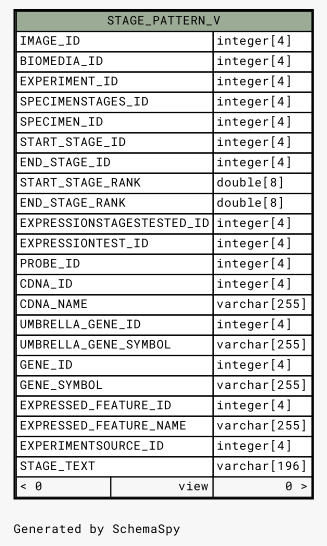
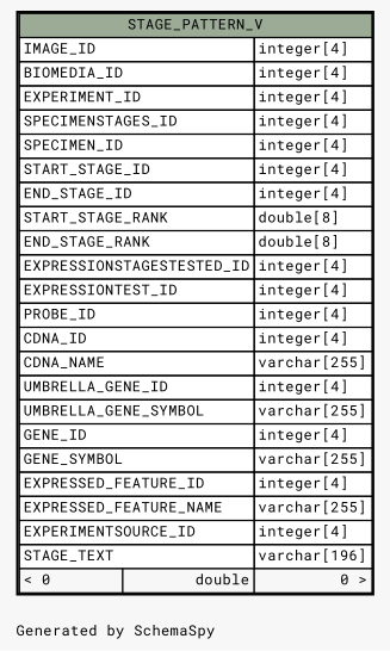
  digraph {
    bgcolor="#f7f7f7"
    fontname="Roboto Mono"
    fontsize=11
    label="\nGenerated by SchemaSpy"
    labeljust=l
    nodesep=0.18
    rankdir=RL
    ranksep=0.46
-   n1 [fontname="Roboto Mono" fontsize=11 label=<     <TABLE BORDER="2" CELLBORDER="1" CELLSPACING="0" BGCOLOR="#ffffff">       <TR><TD COLSPAN="3" BGCOLOR="#9bab96" ALIGN="CENTER">STAGE_PATTERN_V</TD></TR>       <TR><TD PORT="IMAGE_ID" COLSPAN="2" ALIGN="LEFT">IMAGE_ID</TD><TD PORT="IMAGE_ID.type" ALIGN="LEFT">integer[4]</TD></TR>       <TR><TD PORT="BIOMEDIA_ID" COLSPAN="2" ALIGN="LEFT">BIOMEDIA_ID</TD><TD PORT="BIOMEDIA_ID.type" ALIGN="LEFT">integer[4]</TD></TR>       <TR><TD PORT="EXPERIMENT_ID" COLSPAN="2" ALIGN="LEFT">EXPERIMENT_ID</TD><TD PORT="EXPERIMENT_ID.type" ALIGN="LEFT">integer[4]</TD></TR>       <TR><TD PORT="SPECIMENSTAGES_ID" COLSPAN="2" ALIGN="LEFT">SPECIMENSTAGES_ID</TD><TD PORT="SPECIMENSTAGES_ID.type" ALIGN="LEFT">integer[4]</TD></TR>       <TR><TD PORT="SPECIMEN_ID" COLSPAN="2" ALIGN="LEFT">SPECIMEN_ID</TD><TD PORT="SPECIMEN_ID.type" ALIGN="LEFT">integer[4]</TD></TR>       <TR><TD PORT="START_STAGE_ID" COLSPAN="2" ALIGN="LEFT">START_STAGE_ID</TD><TD PORT="START_STAGE_ID.type" ALIGN="LEFT">integer[4]</TD></TR>       <TR><TD PORT="END_STAGE_ID" COLSPAN="2" ALIGN="LEFT">END_STAGE_ID</TD><TD PORT="END_STAGE_ID.type" ALIGN="LEFT">integer[4]</TD></TR>       <TR><TD PORT="START_STAGE_RANK" COLSPAN="2" ALIGN="LEFT">START_STAGE_RANK</TD><TD PORT="START_STAGE_RANK.type" ALIGN="LEFT">double[8]</TD></TR>       <TR><TD PORT="END_STAGE_RANK" COLSPAN="2" ALIGN="LEFT">END_STAGE_RANK</TD><TD PORT="END_STAGE_RANK.type" ALIGN="LEFT">double[8]</TD></TR>       <TR><TD PORT="EXPRESSIONSTAGESTESTED_ID" COLSPAN="2" ALIGN="LEFT">EXPRESSIONSTAGESTESTED_ID</TD><TD PORT="EXPRESSIONSTAGESTESTED_ID.type" ALIGN="LEFT">integer[4]</TD></TR>       <TR><TD PORT="EXPRESSIONTEST_ID" COLSPAN="2" ALIGN="LEFT">EXPRESSIONTEST_ID</TD><TD PORT="EXPRESSIONTEST_ID.type" ALIGN="LEFT">integer[4]</TD></TR>       <TR><TD PORT="PROBE_ID" COLSPAN="2" ALIGN="LEFT">PROBE_ID</TD><TD PORT="PROBE_ID.type" ALIGN="LEFT">integer[4]</TD></TR>       <TR><TD PORT="CDNA_ID" COLSPAN="2" ALIGN="LEFT">CDNA_ID</TD><TD PORT="CDNA_ID.type" ALIGN="LEFT">integer[4]</TD></TR>       <TR><TD PORT="CDNA_NAME" COLSPAN="2" ALIGN="LEFT">CDNA_NAME</TD><TD PORT="CDNA_NAME.type" ALIGN="LEFT">varchar[255]</TD></TR>       <TR><TD PORT="UMBRELLA_GENE_ID" COLSPAN="2" ALIGN="LEFT">UMBRELLA_GENE_ID</TD><TD PORT="UMBRELLA_GENE_ID.type" ALIGN="LEFT">integer[4]</TD></TR>       <TR><TD PORT="UMBRELLA_GENE_SYMBOL" COLSPAN="2" ALIGN="LEFT">UMBRELLA_GENE_SYMBOL</TD><TD PORT="UMBRELLA_GENE_SYMBOL.type" ALIGN="LEFT">varchar[255]</TD></TR>       <TR><TD PORT="GENE_ID" COLSPAN="2" ALIGN="LEFT">GENE_ID</TD><TD PORT="GENE_ID.type" ALIGN="LEFT">integer[4]</TD></TR>       <TR><TD PORT="GENE_SYMBOL" COLSPAN="2" ALIGN="LEFT">GENE_SYMBOL</TD><TD PORT="GENE_SYMBOL.type" ALIGN="LEFT">varchar[255]</TD></TR>       <TR><TD PORT="EXPRESSED_FEATURE_ID" COLSPAN="2" ALIGN="LEFT">EXPRESSED_FEATURE_ID</TD><TD PORT="EXPRESSED_FEATURE_ID.type" ALIGN="LEFT">integer[4]</TD></TR>       <TR><TD PORT="EXPRESSED_FEATURE_NAME" COLSPAN="2" ALIGN="LEFT">EXPRESSED_FEATURE_NAME</TD><TD PORT="EXPRESSED_FEATURE_NAME.type" ALIGN="LEFT">varchar[255]</TD></TR>       <TR><TD PORT="EXPERIMENTSOURCE_ID" COLSPAN="2" ALIGN="LEFT">EXPERIMENTSOURCE_ID</TD><TD PORT="EXPERIMENTSOURCE_ID.type" ALIGN="LEFT">integer[4]</TD></TR>       <TR><TD PORT="STAGE_TEXT" COLSPAN="2" ALIGN="LEFT">STAGE_TEXT</TD><TD PORT="STAGE_TEXT.type" ALIGN="LEFT">varchar[196]</TD></TR>       <TR><TD ALIGN="LEFT" BGCOLOR="#f7f7f7">&lt; 0</TD><TD ALIGN="RIGHT" BGCOLOR="#f7f7f7">view</TD><TD ALIGN="RIGHT" BGCOLOR="#f7f7f7">0 &gt;</TD></TR>     </TABLE>> shape=plaintext]
+   n1 [fontname="Roboto Mono" fontsize=11 label=<     <TABLE BORDER="2" CELLBORDER="1" CELLSPACING="0" BGCOLOR="#ffffff">       <TR><TD COLSPAN="3" BGCOLOR="#9bab96" ALIGN="CENTER">STAGE_PATTERN_V</TD></TR>       <TR><TD PORT="IMAGE_ID" COLSPAN="2" ALIGN="LEFT">IMAGE_ID</TD><TD PORT="IMAGE_ID.type" ALIGN="LEFT">integer[4]</TD></TR>       <TR><TD PORT="BIOMEDIA_ID" COLSPAN="2" ALIGN="LEFT">BIOMEDIA_ID</TD><TD PORT="BIOMEDIA_ID.type" ALIGN="LEFT">integer[4]</TD></TR>       <TR><TD PORT="EXPERIMENT_ID" COLSPAN="2" ALIGN="LEFT">EXPERIMENT_ID</TD><TD PORT="EXPERIMENT_ID.type" ALIGN="LEFT">integer[4]</TD></TR>       <TR><TD PORT="SPECIMENSTAGES_ID" COLSPAN="2" ALIGN="LEFT">SPECIMENSTAGES_ID</TD><TD PORT="SPECIMENSTAGES_ID.type" ALIGN="LEFT">integer[4]</TD></TR>       <TR><TD PORT="SPECIMEN_ID" COLSPAN="2" ALIGN="LEFT">SPECIMEN_ID</TD><TD PORT="SPECIMEN_ID.type" ALIGN="LEFT">integer[4]</TD></TR>       <TR><TD PORT="START_STAGE_ID" COLSPAN="2" ALIGN="LEFT">START_STAGE_ID</TD><TD PORT="START_STAGE_ID.type" ALIGN="LEFT">integer[4]</TD></TR>       <TR><TD PORT="END_STAGE_ID" COLSPAN="2" ALIGN="LEFT">END_STAGE_ID</TD><TD PORT="END_STAGE_ID.type" ALIGN="LEFT">integer[4]</TD></TR>       <TR><TD PORT="START_STAGE_RANK" COLSPAN="2" ALIGN="LEFT">START_STAGE_RANK</TD><TD PORT="START_STAGE_RANK.type" ALIGN="LEFT">double[8]</TD></TR>       <TR><TD PORT="END_STAGE_RANK" COLSPAN="2" ALIGN="LEFT">END_STAGE_RANK</TD><TD PORT="END_STAGE_RANK.type" ALIGN="LEFT">double[8]</TD></TR>       <TR><TD PORT="EXPRESSIONSTAGESTESTED_ID" COLSPAN="2" ALIGN="LEFT">EXPRESSIONSTAGESTESTED_ID</TD><TD PORT="EXPRESSIONSTAGESTESTED_ID.type" ALIGN="LEFT">integer[4]</TD></TR>       <TR><TD PORT="EXPRESSIONTEST_ID" COLSPAN="2" ALIGN="LEFT">EXPRESSIONTEST_ID</TD><TD PORT="EXPRESSIONTEST_ID.type" ALIGN="LEFT">integer[4]</TD></TR>       <TR><TD PORT="PROBE_ID" COLSPAN="2" ALIGN="LEFT">PROBE_ID</TD><TD PORT="PROBE_ID.type" ALIGN="LEFT">integer[4]</TD></TR>       <TR><TD PORT="CDNA_ID" COLSPAN="2" ALIGN="LEFT">CDNA_ID</TD><TD PORT="CDNA_ID.type" ALIGN="LEFT">integer[4]</TD></TR>       <TR><TD PORT="CDNA_NAME" COLSPAN="2" ALIGN="LEFT">CDNA_NAME</TD><TD PORT="CDNA_NAME.type" ALIGN="LEFT">varchar[255]</TD></TR>       <TR><TD PORT="UMBRELLA_GENE_ID" COLSPAN="2" ALIGN="LEFT">UMBRELLA_GENE_ID</TD><TD PORT="UMBRELLA_GENE_ID.type" ALIGN="LEFT">integer[4]</TD></TR>       <TR><TD PORT="UMBRELLA_GENE_SYMBOL" COLSPAN="2" ALIGN="LEFT">UMBRELLA_GENE_SYMBOL</TD><TD PORT="UMBRELLA_GENE_SYMBOL.type" ALIGN="LEFT">varchar[255]</TD></TR>       <TR><TD PORT="GENE_ID" COLSPAN="2" ALIGN="LEFT">GENE_ID</TD><TD PORT="GENE_ID.type" ALIGN="LEFT">integer[4]</TD></TR>       <TR><TD PORT="GENE_SYMBOL" COLSPAN="2" ALIGN="LEFT">GENE_SYMBOL</TD><TD PORT="GENE_SYMBOL.type" ALIGN="LEFT">varchar[255]</TD></TR>       <TR><TD PORT="EXPRESSED_FEATURE_ID" COLSPAN="2" ALIGN="LEFT">EXPRESSED_FEATURE_ID</TD><TD PORT="EXPRESSED_FEATURE_ID.type" ALIGN="LEFT">integer[4]</TD></TR>       <TR><TD PORT="EXPRESSED_FEATURE_NAME" COLSPAN="2" ALIGN="LEFT">EXPRESSED_FEATURE_NAME</TD><TD PORT="EXPRESSED_FEATURE_NAME.type" ALIGN="LEFT">varchar[255]</TD></TR>       <TR><TD PORT="EXPERIMENTSOURCE_ID" COLSPAN="2" ALIGN="LEFT">EXPERIMENTSOURCE_ID</TD><TD PORT="EXPERIMENTSOURCE_ID.type" ALIGN="LEFT">integer[4]</TD></TR>       <TR><TD PORT="STAGE_TEXT" COLSPAN="2" ALIGN="LEFT">STAGE_TEXT</TD><TD PORT="STAGE_TEXT.type" ALIGN="LEFT">varchar[196]</TD></TR>       <TR><TD ALIGN="LEFT" BGCOLOR="#f7f7f7">&lt; 0</TD><TD ALIGN="RIGHT" BGCOLOR="#f7f7f7">double</TD><TD ALIGN="RIGHT" BGCOLOR="#f7f7f7">0 &gt;</TD></TR>     </TABLE>> shape=plaintext]
  }
